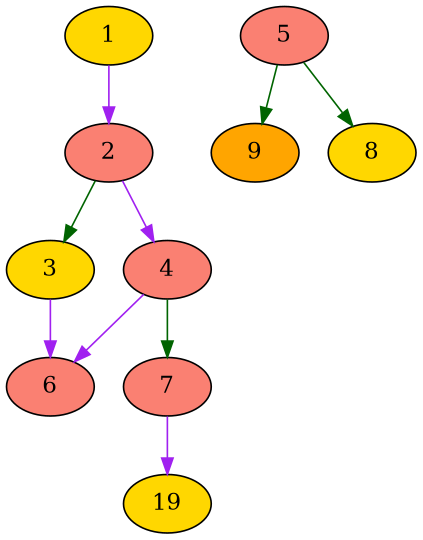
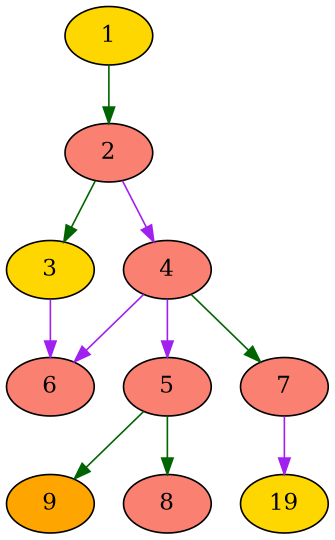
  digraph {
    node [alpha=0.08 fillcolor=salmon style=filled]
    edge [color=purple]
    1 [alpha=0.03 expect_size=30643200 fillcolor=gold]
    2 [alpha=0.09 expect_size=32931840]
    3 [alpha=0.07 expect_size=43450368 fillcolor=gold]
    4 [alpha=0.04 expect_size=10255360]
    6 [expect_size=38081536]
    5 [expect_size=13689856]
    7 [alpha=0.17 expect_size=43456512]
    9 [alpha=0.13 expect_size=43963392 fillcolor=orange]
-   8 [alpha=0.13 expect_size=28321792 fillcolor=gold]
+   8 [alpha=0.13 expect_size=28321792]
    n10 [alpha=0.05 expect_size=47367168 fillcolor=gold label=19]
-   1 -> 2
+   1 -> 2 [color=darkgreen]
    2 -> 3 [color=darkgreen]
    2 -> 4
    3 -> 6
    4 -> 6
+   4 -> 5
    4 -> 7 [color=darkgreen]
    5 -> 9 [color=darkgreen]
    5 -> 8 [color=darkgreen]
    7 -> n10
  }
